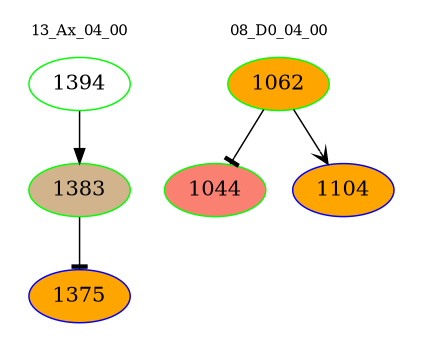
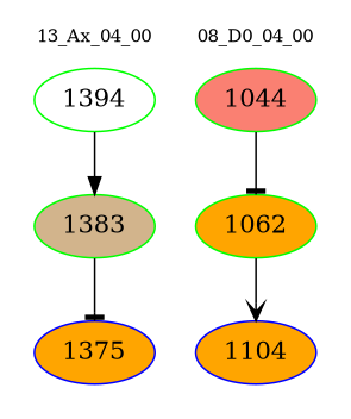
  digraph {
    node [color=green fillcolor=orange style=filled]
    edge [arrowhead=tee color=black]
    n1 [fillcolor=tan label=1383]
    n2 [color=blue label=1375]
    n3 [fillcolor=white label=1394]
    n4 [label=1062]
    n5 [fillcolor=salmon label=1044]
    n6 [color=blue label=1104]
    subgraph cluster_1 {
      color=white
      fontsize=10
      label="13_Ax_04_00"
      n1
      n2
      n3
    }
    subgraph cluster_2 {
      color=white
      fontsize=10
      label="08_D0_04_00"
      n4
      n5
      n6
    }
    n1 -> n2
    n3 -> n1 [arrowhead=normal]
-   n4 -> n5
+   n5 -> n4
    n4 -> n6 [arrowhead=vee]
  }
